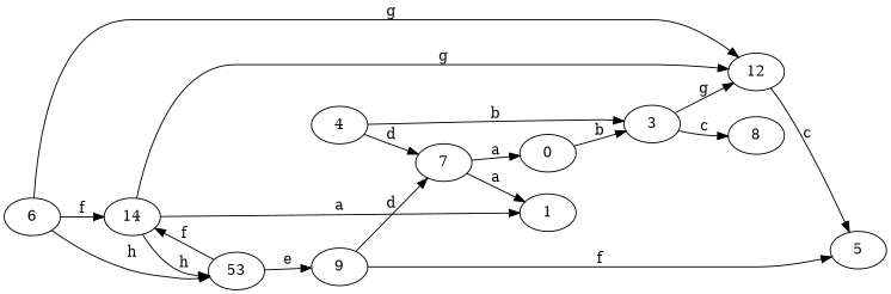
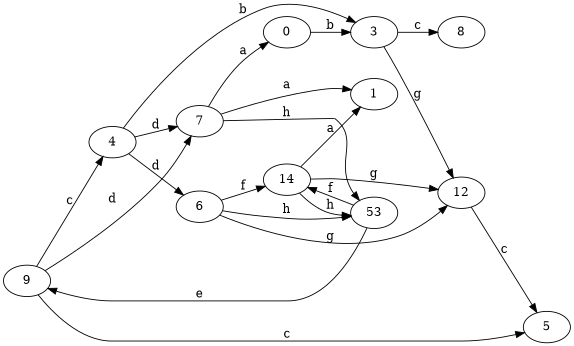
  strict digraph {
    rankdir=LR
    0
    3
    8
    12
    5
    4
    6
    7
    n9 [label=14]
    n10 [label=53]
    1
    9
    0 -> 3 [label=b]
    3 -> 8 [label=c]
    3 -> 12 [label=g]
    12 -> 5 [label=c]
    4 -> 3 [label=b]
+   4 -> 6 [label=d]
    4 -> 7 [label=d]
    6 -> 12 [label=g]
    6 -> n9 [label=f]
    6 -> n10 [label=h]
    7 -> 0 [label=a]
+   7 -> n10 [label=h]
    7 -> 1 [label=a]
    n9 -> 12 [label=g]
    n9 -> n10 [label=h]
    n9 -> 1 [label=a]
    n10 -> n9 [label=f]
    n10 -> 9 [label=e]
-   9 -> 5 [label=f]
+   9 -> 5 [label=c]
+   9 -> 4 [label=c]
    9 -> 7 [label=d]
  }
